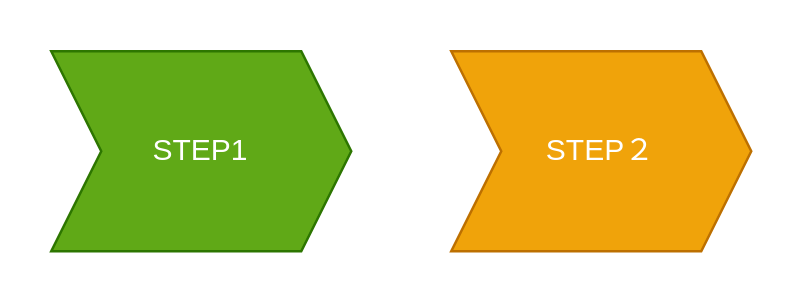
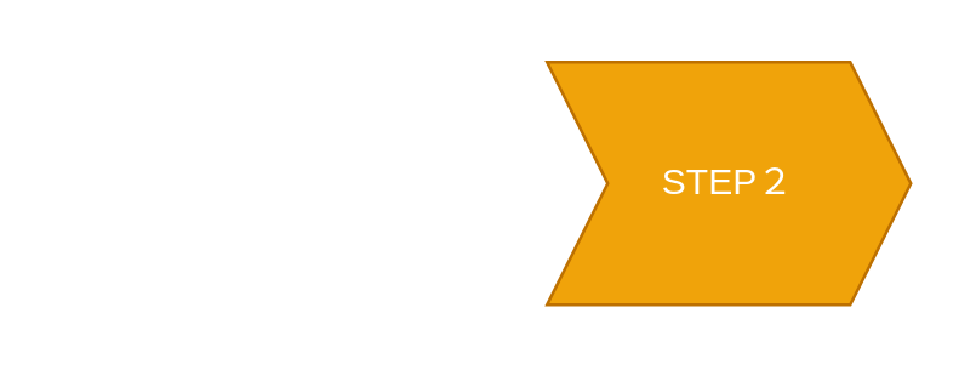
  <mxCell id="0" />
  <mxCell id="1" parent="0" />
- <mxCell id="2" value="STEP1" style="shape=step;perimeter=stepPerimeter;whiteSpace=wrap;html=1;fixedSize=1;fillColor=#60a917;strokeColor=#2D7600;fontColor=#ffffff;" vertex="1" parent="1"><mxGeometry x="20" y="20" width="120" height="80" as="geometry" /></mxCell>
  <mxCell id="3" value="STEP２" style="shape=step;perimeter=stepPerimeter;whiteSpace=wrap;html=1;fixedSize=1;fillColor=#f0a30a;strokeColor=#BD7000;fontColor=#ffffff;" vertex="1" parent="1"><mxGeometry x="180" y="20" width="120" height="80" as="geometry" /></mxCell>
